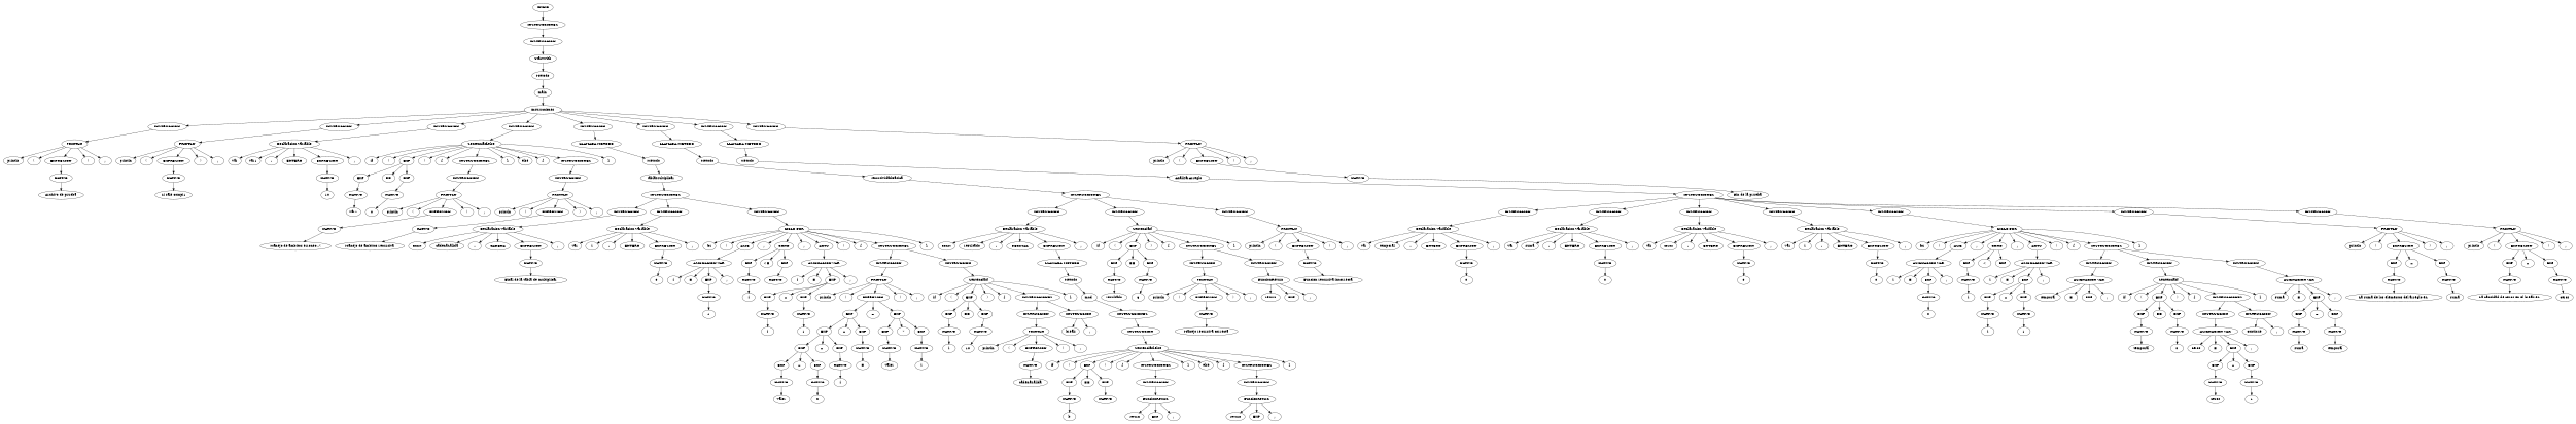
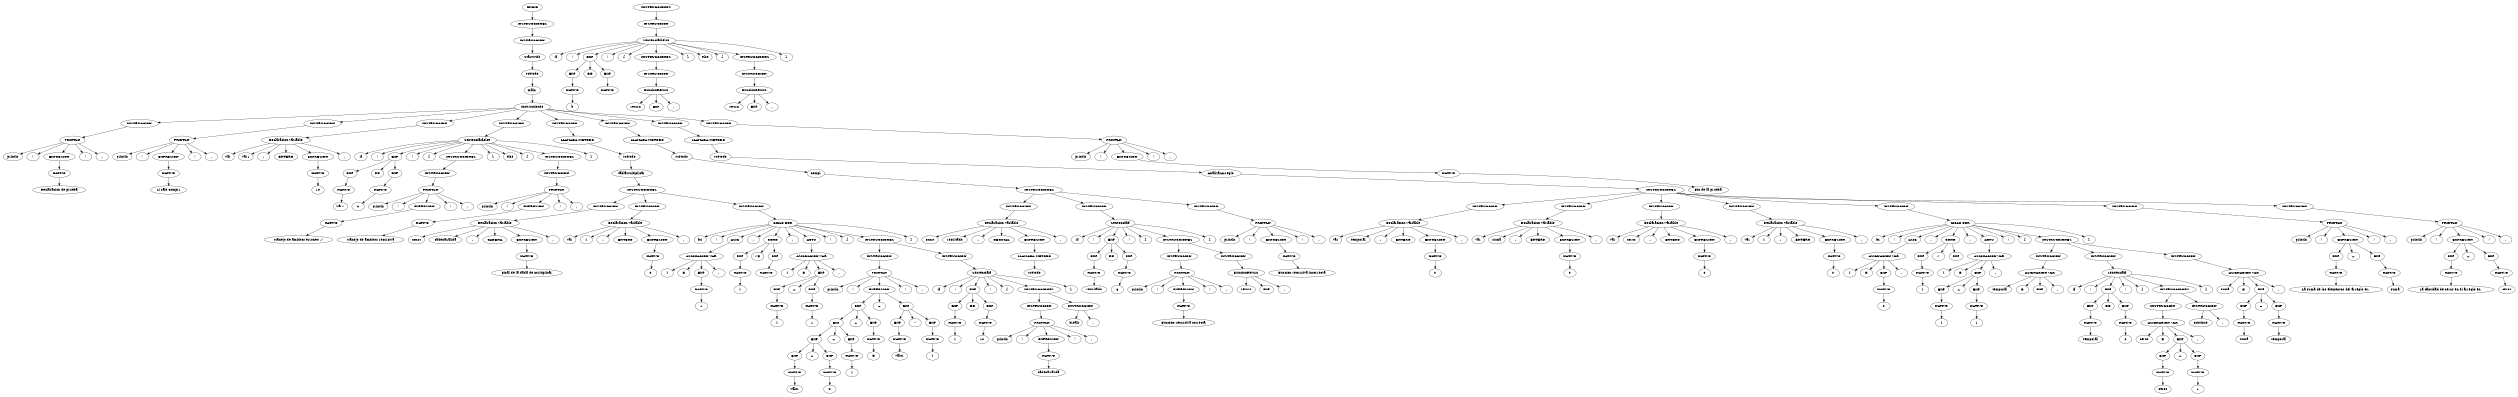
  digraph {
    n1 [label=INICIO]
    n2 [label=INSTRUCCIONES]
    n3 [label=INSTRUCCION]
    n4 [label=StartWith]
    n5 [label=Metodo]
    n6 [label="main "]
    n7 [label=" Instrucciones "]
    n8 [label=INSTRUCCION]
    n9 [label=INSTRUCCION]
    n10 [label=INSTRUCCION]
    n11 [label=INSTRUCCION]
    n12 [label=INSTRUCCION]
    n13 [label=INSTRUCCION]
    n14 [label=INSTRUCCION]
    n15 [label=INSTRUCCION]
    n16 [label=PRINTLN]
    n17 [label=PRINTLN]
    n18 [label="Declaracion Variable"]
    n19 [label="SentenciaIf-else"]
    n20 [label="LLAMADA METODO"]
    n21 [label="LLAMADA METODO"]
    n22 [label="LLAMADA METODO"]
    n23 [label=PRINTLN]
    n24 [label=println]
    n25 [label="("]
    n26 [label=EXPRESION]
    n27 [label=")"]
    n28 [label=";"]
    n29 [label=NATIVO]
-   n30 [label="Archivo de prueba"]
+   n30 [label="Declaracion de prueba"]
    n31 [label=println]
    n32 [label="("]
    n33 [label=EXPRESION]
    n34 [label=")"]
    n35 [label=";"]
    n36 [label=NATIVO]
    n37 [label="Si sale compi1"]
    n38 [label=var]
    n39 [label=var1]
    n40 [label=":"]
    n41 [label=ENTERO]
    n42 [label=EXPRESION]
    n43 [label=";"]
    n44 [label=NATIVO]
    n45 [label=10]
    n46 [label=if]
    n47 [label="("]
    n48 [label=EXP]
    n49 [label=")"]
    n50 [label="{"]
    n51 [label=INSTRUCCIONES]
    n52 [label="}"]
    n53 [label=else]
    n54 [label="{"]
    n55 [label=INSTRUCCIONES]
    n56 [label="}"]
    n57 [label=EXP]
    n58 [label="=="]
    n59 [label=EXP]
    n60 [label=INSTRUCCION]
    n61 [label=INSTRUCCION]
    n62 [label=NATIVO]
    n63 [label=NATIVO]
    n64 [label=PRINTLN]
    n65 [label=PRINTLN]
    n66 [label=var1]
    n67 [label=0]
    n68 [label=println]
    n69 [label="("]
    n70 [label=EXPRESION]
    n71 [label=")"]
    n72 [label=";"]
    n73 [label=NATIVO]
    n74 [label="Manejo de ambitos erroneo :'("]
    n75 [label=println]
    n76 [label="("]
    n77 [label=EXPRESION]
    n78 [label=")"]
    n79 [label=";"]
    n80 [label=NATIVO]
    n81 [label="Manejo de ambitos recursiva"]
    n82 [label=Metodo]
    n83 [label="tablaMultiplicar "]
    n84 [label=" INSTRUCCIONES "]
    n85 [label=INSTRUCCION]
    n86 [label=INSTRUCCION]
    n87 [label=INSTRUCCION]
    n88 [label="Declaracion Variable"]
    n89 [label="Declaracion Variable"]
    n90 [label="CICLO FOR"]
    n91 [label=const]
    n92 [label=cadenaSalida]
    n93 [label=":"]
    n94 [label=CADENA]
    n95 [label=EXPRESION]
    n96 [label=";"]
    n97 [label=NATIVO]
    n98 [label="Final de la tabla de multiplicar"]
    n99 [label=var]
    n100 [label=i]
    n101 [label=":"]
    n102 [label=ENTERO]
    n103 [label=EXPRESION]
    n104 [label=";"]
    n105 [label=NATIVO]
    n106 [label=0]
    n107 [label=for]
    n108 [label="("]
    n109 [label=ASIG]
    n110 [label=";"]
    n111 [label=COND]
    n112 [label=";"]
    n113 [label=ACTU]
    n114 [label=")"]
    n115 [label="{"]
    n116 [label=INSTRUCCIONES]
    n117 [label="}"]
    n118 [label="ASIGNACION VAR"]
    n119 [label=EXP]
    n120 [label="<="]
    n121 [label=EXP]
    n122 [label="ASIGNACION VAR"]
    n123 [label=INSTRUCCION]
    n124 [label=INSTRUCCION]
    n125 [label=i]
    n126 [label="="]
    n127 [label=EXP]
    n128 [label=";"]
    n129 [label=NATIVO]
    n130 [label=NATIVO]
    n131 [label=i]
    n132 [label="="]
    n133 [label=EXP]
    n134 [label=";"]
    n135 [label=PRINTLN]
    n136 [label=SentenciaIf]
    n137 [label=NATIVO]
    n138 [label=1]
    n139 [label=i]
    n140 [label=EXP]
    n141 [label="+"]
    n142 [label=EXP]
    n143 [label=NATIVO]
    n144 [label=NATIVO]
    n145 [label=i]
    n146 [label=1]
    n147 [label=println]
    n148 [label="("]
    n149 [label=EXPRESION]
    n150 [label=")"]
    n151 [label=";"]
    n152 [label=EXP]
    n153 [label="+"]
    n154 [label=EXP]
    n155 [label=EXP]
    n156 [label="+"]
    n157 [label=EXP]
    n158 [label=EXP]
    n159 [label="*"]
    n160 [label=EXP]
    n161 [label=EXP]
    n162 [label="+"]
    n163 [label=EXP]
    n164 [label=NATIVO]
    n165 [label=NATIVO]
    n166 [label=NATIVO]
    n167 [label=EXP]
    n168 [label="+"]
    n169 [label=EXP]
    n170 [label=NATIVO]
    n171 [label=" = "]
    n172 [label=NATIVO]
    n173 [label=NATIVO]
    n174 [label=i]
    n175 [label=valor]
    n176 [label=" x "]
    n177 [label=valor]
    n178 [label=i]
    n179 [label=if]
    n180 [label="("]
    n181 [label=EXP]
    n182 [label=")"]
    n183 [label="{"]
    n184 [label=INSTRUCCIONES]
    n185 [label="}"]
    n186 [label=EXP]
    n187 [label="=="]
    n188 [label=EXP]
    n189 [label=INSTRUCCION]
    n190 [label=INSTRUCCION]
    n191 [label=NATIVO]
    n192 [label=NATIVO]
    n193 [label=PRINTLN]
    n194 [label=break]
    n195 [label=";"]
    n196 [label=i]
    n197 [label=10]
    n198 [label=println]
    n199 [label="("]
    n200 [label=EXPRESION]
    n201 [label=")"]
    n202 [label=";"]
    n203 [label=NATIVO]
    n204 [label=cadenaSalida]
    n205 [label=Metodo]
-   n206 [label="recursividadBasica "]
+   n206 [label=compi]
    n207 [label=" INSTRUCCIONES "]
    n208 [label=INSTRUCCION]
    n209 [label=INSTRUCCION]
    n210 [label=INSTRUCCION]
    n211 [label="Declaracion Variable"]
    n212 [label=SentenciaIf]
    n213 [label=PRINTLN]
    n214 [label=const]
    n215 [label=resultado]
    n216 [label=":"]
    n217 [label=DECIMAL]
    n218 [label=EXPRESION]
    n219 [label=";"]
    n220 [label="LLAMADA METODO"]
    n221 [label=Metodo]
-   n222 [label="mcd "]
    n223 [label=" INSTRUCCIONES "]
    n224 [label=INSTRUCCION]
    n225 [label="SentenciaIf-else"]
    n226 [label=if]
    n227 [label="("]
    n228 [label=EXP]
    n229 [label=")"]
    n230 [label="{"]
    n231 [label=INSTRUCCIONES]
    n232 [label="}"]
    n233 [label=else]
    n234 [label="{"]
    n235 [label=INSTRUCCIONES]
    n236 [label="}"]
    n237 [label=EXP]
    n238 [label="=="]
    n239 [label=EXP]
    n240 [label=INSTRUCCION]
    n241 [label=INSTRUCCION]
    n242 [label=NATIVO]
    n243 [label=NATIVO]
    n244 [label=FuncionReturn]
    n245 [label=FuncionReturn]
    n246 [label=b]
    n247 [label=return]
    n248 [label=EXP]
    n249 [label=";"]
    n250 [label=return]
    n251 [label=EXP]
    n252 [label=";"]
    n253 [label=if]
    n254 [label="("]
    n255 [label=EXP]
    n256 [label=")"]
    n257 [label="{"]
    n258 [label=INSTRUCCIONES]
    n259 [label="}"]
    n260 [label=EXP]
    n261 [label="=="]
    n262 [label=EXP]
    n263 [label=INSTRUCCION]
    n264 [label=INSTRUCCION]
    n265 [label=NATIVO]
    n266 [label=NATIVO]
    n267 [label=PRINTLN]
    n268 [label=FuncionReturn]
    n269 [label=resultado]
    n270 [label=6]
    n271 [label=println]
    n272 [label="("]
    n273 [label=EXPRESION]
    n274 [label=")"]
    n275 [label=";"]
    n276 [label=NATIVO]
-   n277 [label="Manejo recursiva correcta"]
+   n277 [label="Funcion recursiva correcta"]
    n278 [label=return]
    n279 [label=EXP]
    n280 [label=";"]
    n281 [label=println]
    n282 [label="("]
    n283 [label=EXPRESION]
    n284 [label=")"]
    n285 [label=";"]
    n286 [label=NATIVO]
    n287 [label="Funcion recursiva incorrecta"]
    n288 [label=Metodo]
    n289 [label="AnalizarArreglo "]
    n290 [label=" INSTRUCCIONES "]
    n291 [label=INSTRUCCION]
    n292 [label=INSTRUCCION]
    n293 [label=INSTRUCCION]
    n294 [label=INSTRUCCION]
    n295 [label=INSTRUCCION]
    n296 [label=INSTRUCCION]
    n297 [label=INSTRUCCION]
    n298 [label="Declaracion Variable"]
    n299 [label="Declaracion Variable"]
    n300 [label="Declaracion Variable"]
    n301 [label="Declaracion Variable"]
    n302 [label="CICLO FOR"]
    n303 [label=PRINTLN]
    n304 [label=PRINTLN]
    n305 [label=var]
    n306 [label=temporal]
    n307 [label=":"]
    n308 [label=ENTERO]
    n309 [label=EXPRESION]
    n310 [label=";"]
    n311 [label=NATIVO]
    n312 [label=0]
    n313 [label=var]
    n314 [label=suma]
    n315 [label=":"]
    n316 [label=ENTERO]
    n317 [label=EXPRESION]
    n318 [label=";"]
    n319 [label=NATIVO]
    n320 [label=0]
    n321 [label=var]
    n322 [label=ceros]
    n323 [label=":"]
    n324 [label=ENTERO]
    n325 [label=EXPRESION]
    n326 [label=";"]
    n327 [label=NATIVO]
    n328 [label=0]
    n329 [label=var]
    n330 [label=i]
    n331 [label=":"]
    n332 [label=ENTERO]
    n333 [label=EXPRESION]
    n334 [label=";"]
    n335 [label=NATIVO]
    n336 [label=0]
    n337 [label=for]
    n338 [label="("]
    n339 [label=ASIG]
    n340 [label=";"]
    n341 [label=COND]
    n342 [label=";"]
    n343 [label=ACTU]
    n344 [label=")"]
    n345 [label="{"]
    n346 [label=INSTRUCCIONES]
    n347 [label="}"]
    n348 [label="ASIGNACION VAR"]
    n349 [label=EXP]
    n350 [label="<"]
    n351 [label=EXP]
    n352 [label="ASIGNACION VAR"]
    n353 [label=INSTRUCCION]
    n354 [label=INSTRUCCION]
    n355 [label=INSTRUCCION]
    n356 [label=i]
    n357 [label="="]
    n358 [label=EXP]
    n359 [label=";"]
    n360 [label=NATIVO]
    n361 [label=i]
    n362 [label="="]
    n363 [label=EXP]
    n364 [label=";"]
    n365 [label="ASIGNACION VAR"]
    n366 [label=SentenciaIf]
    n367 [label="ASIGNACION VAR"]
    n368 [label=NATIVO]
    n369 [label=0]
    n370 [label=i]
    n371 [label=EXP]
    n372 [label="+"]
    n373 [label=EXP]
    n374 [label=NATIVO]
    n375 [label=NATIVO]
    n376 [label=i]
    n377 [label=1]
    n378 [label=temporal]
    n379 [label="="]
    n380 [label=EXP]
    n381 [label=";"]
    n382 [label=if]
    n383 [label="("]
    n384 [label=EXP]
    n385 [label=")"]
    n386 [label="{"]
    n387 [label=INSTRUCCIONES]
    n388 [label="}"]
    n389 [label=EXP]
    n390 [label="=="]
    n391 [label=EXP]
    n392 [label=INSTRUCCION]
    n393 [label=INSTRUCCION]
    n394 [label=NATIVO]
    n395 [label=NATIVO]
    n396 [label="ASIGNACION VAR"]
    n397 [label=continue]
    n398 [label=";"]
    n399 [label=temporal]
    n400 [label=0]
    n401 [label=ceros]
    n402 [label="="]
    n403 [label=EXP]
    n404 [label=";"]
    n405 [label=EXP]
    n406 [label="+"]
    n407 [label=EXP]
    n408 [label=NATIVO]
    n409 [label=NATIVO]
    n410 [label=ceros]
    n411 [label=1]
    n412 [label=suma]
    n413 [label="="]
    n414 [label=EXP]
    n415 [label=";"]
    n416 [label=EXP]
    n417 [label="+"]
    n418 [label=EXP]
    n419 [label=NATIVO]
    n420 [label=NATIVO]
    n421 [label=suma]
    n422 [label=temporal]
    n423 [label=println]
    n424 [label="("]
    n425 [label=EXPRESION]
    n426 [label=")"]
    n427 [label=";"]
    n428 [label=EXP]
    n429 [label="+"]
    n430 [label=EXP]
    n431 [label=NATIVO]
    n432 [label=NATIVO]
    n433 [label="La suma de los elementos del arreglo es: "]
    n434 [label=suma]
    n435 [label=println]
    n436 [label="("]
    n437 [label=EXPRESION]
    n438 [label=")"]
    n439 [label=";"]
    n440 [label=EXP]
    n441 [label="+"]
    n442 [label=EXP]
    n443 [label=NATIVO]
    n444 [label=NATIVO]
-   n445 [label="La cantidad de ceros en el break es:"]
+   n445 [label="La cantidad de ceros en el arreglo es: "]
    n446 [label=ceros]
    n447 [label=println]
    n448 [label="("]
    n449 [label=EXPRESION]
    n450 [label=")"]
    n451 [label=";"]
    n452 [label=NATIVO]
    n453 [label="Fin de la prueba"]
    n1 -> n2
    n2 -> n3
    n3 -> n4
    n4 -> n5
    n5 -> n6
    n6 -> n7
    n7 -> n8
    n7 -> n9
    n7 -> n10
    n7 -> n11
    n7 -> n12
    n7 -> n13
    n7 -> n14
    n7 -> n15
    n8 -> n16
    n9 -> n17
    n10 -> n18
    n11 -> n19
    n12 -> n20
    n13 -> n21
    n14 -> n22
    n15 -> n23
    n16 -> n24
    n16 -> n25
    n16 -> n26
    n16 -> n27
    n16 -> n28
    n17 -> n31
    n17 -> n32
    n17 -> n33
    n17 -> n34
    n17 -> n35
    n18 -> n38
    n18 -> n39
    n18 -> n40
    n18 -> n41
    n18 -> n42
    n18 -> n43
    n19 -> n46
    n19 -> n47
    n19 -> n48
    n19 -> n49
    n19 -> n50
    n19 -> n51
    n19 -> n52
    n19 -> n53
    n19 -> n54
    n19 -> n55
    n19 -> n56
    n20 -> n82
    n21 -> n205
    n22 -> n288
    n23 -> n447
    n23 -> n448
    n23 -> n449
    n23 -> n450
    n23 -> n451
    n26 -> n29
    n29 -> n30
    n33 -> n36
    n36 -> n37
    n42 -> n44
    n44 -> n45
    n48 -> n57
    n48 -> n58
    n48 -> n59
    n51 -> n60
    n55 -> n61
    n57 -> n62
    n59 -> n63
    n60 -> n64
    n61 -> n65
    n62 -> n66
    n63 -> n67
    n64 -> n68
    n64 -> n69
    n64 -> n70
    n64 -> n71
    n64 -> n72
    n65 -> n75
    n65 -> n76
    n65 -> n77
    n65 -> n78
    n65 -> n79
    n70 -> n73
    n73 -> n74
    n77 -> n80
    n80 -> n81
    n82 -> n83
    n83 -> n84
    n84 -> n85
    n84 -> n86
    n84 -> n87
    n85 -> n88
    n86 -> n89
    n87 -> n90
    n88 -> n91
    n88 -> n92
    n88 -> n93
    n88 -> n94
    n88 -> n95
    n88 -> n96
    n89 -> n99
    n89 -> n100
    n89 -> n101
    n89 -> n102
    n89 -> n103
    n89 -> n104
    n90 -> n107
    n90 -> n108
    n90 -> n109
    n90 -> n110
    n90 -> n111
    n90 -> n112
    n90 -> n113
    n90 -> n114
    n90 -> n115
    n90 -> n116
    n90 -> n117
    n95 -> n97
    n97 -> n98
    n103 -> n105
    n105 -> n106
    n109 -> n118
    n111 -> n119
    n111 -> n120
    n111 -> n121
    n113 -> n122
    n116 -> n123
    n116 -> n124
    n118 -> n125
    n118 -> n126
    n118 -> n127
    n118 -> n128
    n119 -> n129
    n121 -> n130
    n122 -> n131
    n122 -> n132
    n122 -> n133
    n122 -> n134
    n123 -> n135
    n124 -> n136
    n127 -> n137
    n129 -> n139
    n133 -> n140
    n133 -> n141
    n133 -> n142
    n135 -> n147
    n135 -> n148
    n135 -> n149
    n135 -> n150
    n135 -> n151
    n136 -> n179
    n136 -> n180
    n136 -> n181
    n136 -> n182
    n136 -> n183
    n136 -> n184
    n136 -> n185
    n137 -> n138
    n140 -> n143
    n142 -> n144
    n143 -> n145
    n144 -> n146
    n149 -> n152
    n149 -> n153
    n149 -> n154
    n152 -> n155
    n152 -> n156
    n152 -> n157
    n154 -> n158
    n154 -> n159
    n154 -> n160
    n155 -> n161
    n155 -> n162
    n155 -> n163
    n157 -> n164
    n158 -> n165
    n160 -> n166
    n161 -> n167
    n161 -> n168
    n161 -> n169
    n163 -> n170
    n164 -> n171
    n165 -> n177
    n166 -> n178
    n167 -> n172
    n169 -> n173
    n170 -> n174
    n172 -> n175
    n173 -> n176
    n181 -> n186
    n181 -> n187
    n181 -> n188
    n184 -> n189
    n184 -> n190
    n186 -> n191
    n188 -> n192
    n189 -> n193
    n190 -> n194
    n190 -> n195
    n191 -> n196
    n192 -> n197
    n193 -> n198
    n193 -> n199
    n193 -> n200
    n193 -> n201
    n193 -> n202
    n200 -> n203
    n203 -> n204
    n205 -> n206
    n206 -> n207
    n207 -> n208
    n207 -> n209
    n207 -> n210
    n208 -> n211
    n209 -> n212
    n210 -> n213
    n211 -> n214
    n211 -> n215
    n211 -> n216
    n211 -> n217
    n211 -> n218
    n211 -> n219
    n212 -> n253
    n212 -> n254
    n212 -> n255
    n212 -> n256
    n212 -> n257
    n212 -> n258
    n212 -> n259
    n213 -> n281
    n213 -> n282
    n213 -> n283
    n213 -> n284
    n213 -> n285
    n218 -> n220
    n220 -> n221
-   n221 -> n222
-   n222 -> n223
    n223 -> n224
    n224 -> n225
    n225 -> n226
    n225 -> n227
    n225 -> n228
    n225 -> n229
    n225 -> n230
    n225 -> n231
    n225 -> n232
    n225 -> n233
    n225 -> n234
    n225 -> n235
    n225 -> n236
    n228 -> n237
    n228 -> n238
    n228 -> n239
    n231 -> n240
    n235 -> n241
    n237 -> n242
    n239 -> n243
    n240 -> n244
    n241 -> n245
    n242 -> n246
    n244 -> n247
    n244 -> n248
    n244 -> n249
    n245 -> n250
    n245 -> n251
    n245 -> n252
    n255 -> n260
    n255 -> n261
    n255 -> n262
    n258 -> n263
    n258 -> n264
    n260 -> n265
    n262 -> n266
    n263 -> n267
    n264 -> n268
    n265 -> n269
    n266 -> n270
    n267 -> n271
    n267 -> n272
    n267 -> n273
    n267 -> n274
    n267 -> n275
    n268 -> n278
    n268 -> n279
    n268 -> n280
    n273 -> n276
    n276 -> n277
    n283 -> n286
    n286 -> n287
    n288 -> n289
    n289 -> n290
    n290 -> n291
    n290 -> n292
    n290 -> n293
    n290 -> n294
    n290 -> n295
    n290 -> n296
    n290 -> n297
    n291 -> n298
    n292 -> n299
    n293 -> n300
    n294 -> n301
    n295 -> n302
    n296 -> n303
    n297 -> n304
    n298 -> n305
    n298 -> n306
    n298 -> n307
    n298 -> n308
    n298 -> n309
    n298 -> n310
    n299 -> n313
    n299 -> n314
    n299 -> n315
    n299 -> n316
    n299 -> n317
    n299 -> n318
    n300 -> n321
    n300 -> n322
    n300 -> n323
    n300 -> n324
    n300 -> n325
    n300 -> n326
    n301 -> n329
    n301 -> n330
    n301 -> n331
    n301 -> n332
    n301 -> n333
    n301 -> n334
    n302 -> n337
    n302 -> n338
    n302 -> n339
    n302 -> n340
    n302 -> n341
    n302 -> n342
    n302 -> n343
    n302 -> n344
    n302 -> n345
    n302 -> n346
    n302 -> n347
    n303 -> n423
    n303 -> n424
    n303 -> n425
    n303 -> n426
    n303 -> n427
    n304 -> n435
    n304 -> n436
    n304 -> n437
    n304 -> n438
    n304 -> n439
    n309 -> n311
    n311 -> n312
    n317 -> n319
    n319 -> n320
    n325 -> n327
    n327 -> n328
    n333 -> n335
    n335 -> n336
    n339 -> n348
    n341 -> n349
    n341 -> n350
    n341 -> n351
    n343 -> n352
    n346 -> n353
    n346 -> n354
    n346 -> n355
    n348 -> n356
    n348 -> n357
    n348 -> n358
    n348 -> n359
    n349 -> n360
    n352 -> n361
    n352 -> n362
    n352 -> n363
    n352 -> n364
    n353 -> n365
    n354 -> n366
    n355 -> n367
    n358 -> n368
    n360 -> n370
    n363 -> n371
    n363 -> n372
    n363 -> n373
    n365 -> n378
    n365 -> n379
    n365 -> n380
    n365 -> n381
    n366 -> n382
    n366 -> n383
    n366 -> n384
    n366 -> n385
    n366 -> n386
    n366 -> n387
    n366 -> n388
    n367 -> n412
    n367 -> n413
    n367 -> n414
    n367 -> n415
    n368 -> n369
    n371 -> n374
    n373 -> n375
    n374 -> n376
    n375 -> n377
    n384 -> n389
    n384 -> n390
    n384 -> n391
    n387 -> n392
    n387 -> n393
    n389 -> n394
    n391 -> n395
    n392 -> n396
    n393 -> n397
    n393 -> n398
    n394 -> n399
    n395 -> n400
    n396 -> n401
    n396 -> n402
    n396 -> n403
    n396 -> n404
    n403 -> n405
    n403 -> n406
    n403 -> n407
    n405 -> n408
    n407 -> n409
    n408 -> n410
    n409 -> n411
    n414 -> n416
    n414 -> n417
    n414 -> n418
    n416 -> n419
    n418 -> n420
    n419 -> n421
    n420 -> n422
    n425 -> n428
    n425 -> n429
    n425 -> n430
    n428 -> n431
    n430 -> n432
    n431 -> n433
    n432 -> n434
    n437 -> n440
    n437 -> n441
    n437 -> n442
    n440 -> n443
    n442 -> n444
    n443 -> n445
    n444 -> n446
    n449 -> n452
    n452 -> n453
  }
